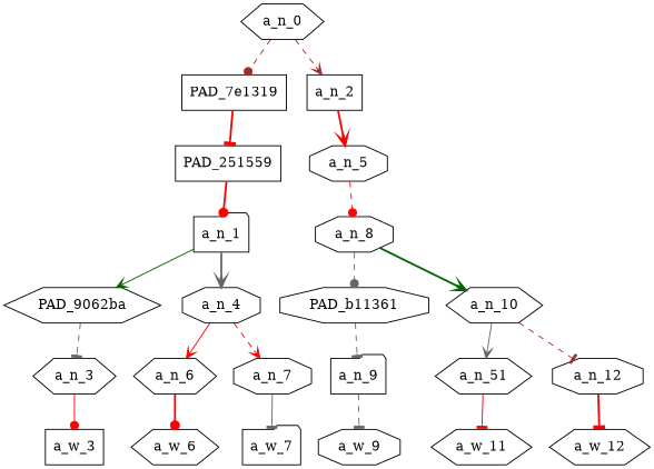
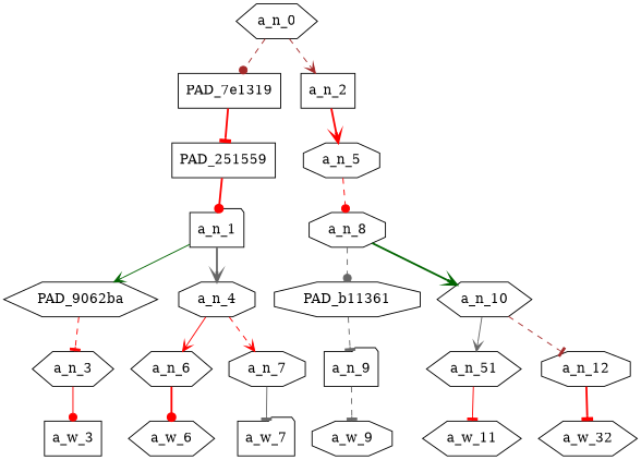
  strict digraph {
    node [div_dir=1 index=0 level=1 shape=hexagon text_span="[0, 1, 2]" value=0.71942431]
    edge [arrowhead=vee color=red style=dashed]
    a_n_0 [level=6 text_span="[0, 1, 2, 3, 4, 5]" value=1.00000000]
    PAD_7e1319 [level=5 shape=box]
    a_n_2 [index=1 level=5 shape=box text_span="[3, 4, 5]" value=0.27890770]
    PAD_251559 [level=4 shape=box]
    a_n_5 [index=1 level=4 shape=octagon text_span="[3, 4, 5]" value=0.27823754]
    a_n_1 [level=3 shape=folder]
    a_n_8 [index=1 level=3 shape=octagon text_span="[3, 4, 5]" value=0.27756738]
    PAD_9062ba [level=2 text_span="[0]" value=0.13192010]
    a_n_4 [index=1 level=2 shape=octagon text_span="[1, 2]" value=0.58591612]
    a_n_3 [text_span="[0]" value=0.13192010]
    a_n_6 [index=1 text_span="[1]" value=0.07915829]
    a_n_7 [index=2 shape=octagon text_span="[2]" value=0.50553043]
    a_w_3 [div_dir=0 level=0 shape=box text_span="[0]" value=plenty]
    a_w_6 [div_dir=0 index=1 level=0 text_span="[1]" value=of]
    a_w_7 [div_dir=0 index=2 level=0 shape=folder text_span="[2]" value=faggots]
    n16 [index=2 label=PAD_b11361 level=2 shape=octagon text_span="[3]" value=0.08103416]
    a_n_10 [index=3 level=2 text_span="[4, 5]" value=0.19586307]
    a_n_9 [index=3 shape=folder text_span="[3]" value=0.08103416]
    n19 [index=4 label=a_n_51 text_span="[4]" value=0.11357703]
    a_n_12 [index=5 shape=octagon text_span="[5]" value=0.08158688]
    a_w_9 [div_dir=0 index=3 level=0 shape=octagon text_span="[3]" value=to]
    a_w_11 [div_dir=0 index=4 level=0 text_span="[4]" value=talk]
-   a_w_12 [div_dir=0 index=5 level=0 text_span="[5]" value=to1]
+   a_w_12 [div_dir=0 index=5 level=0 text_span="[5]" value=to1 label=a_w_32]
    a_n_0 -> PAD_7e1319 [arrowhead=dot color=brown]
    a_n_0 -> a_n_2 [color=brown]
    PAD_7e1319 -> PAD_251559 [arrowhead=tee style=bold]
    a_n_2 -> a_n_5 [style=bold]
    PAD_251559 -> a_n_1 [arrowhead=dot style=bold]
    a_n_5 -> a_n_8 [arrowhead=dot]
    a_n_1 -> PAD_9062ba [color=darkgreen style=solid]
    a_n_1 -> a_n_4 [color=gray40 style=bold]
    a_n_8 -> n16 [arrowhead=dot color=gray40]
    a_n_8 -> a_n_10 [color=darkgreen style=bold]
-   PAD_9062ba -> a_n_3 [arrowhead=tee color=gray40]
+   PAD_9062ba -> a_n_3 [arrowhead=tee]
    a_n_4 -> a_n_6 [style=solid]
    a_n_4 -> a_n_7
    a_n_3 -> a_w_3 [arrowhead=dot style=solid]
    a_n_6 -> a_w_6 [arrowhead=dot style=bold]
    a_n_7 -> a_w_7 [arrowhead=tee color=gray40 style=solid]
    n16 -> a_n_9 [arrowhead=tee color=gray40]
    a_n_10 -> n19 [color=gray40 style=solid]
    a_n_10 -> a_n_12 [arrowhead=tee color=brown]
    a_n_9 -> a_w_9 [arrowhead=tee color=gray40]
    n19 -> a_w_11 [arrowhead=tee style=solid]
    a_n_12 -> a_w_12 [arrowhead=tee style=bold]
  }
